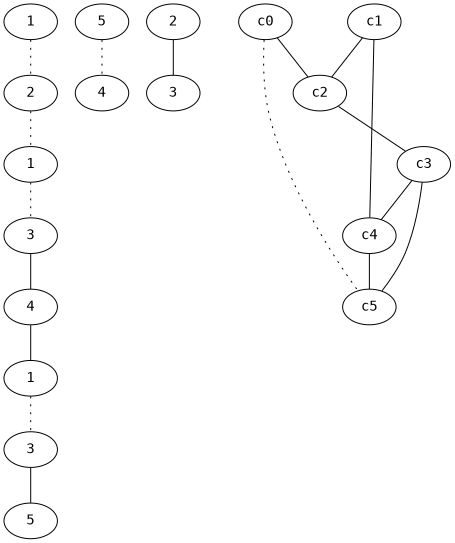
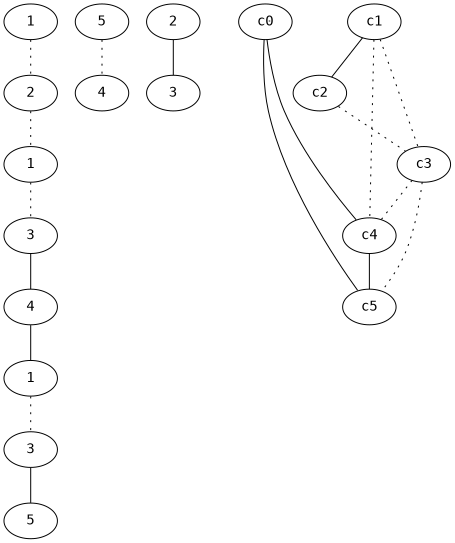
  graph {
    fontname="DejaVu Sans Mono"
    node [fontname="DejaVu Sans Mono"]
    edge [fontname="DejaVu Sans Mono"]
    n1 [label=1]
    n2 [label=2]
    n3 [label=5]
    n4 [label=4]
    n5 [label=2]
    n6 [label=3]
    n7 [label=1]
    n8 [label=3]
    n9 [label=4]
    n10 [label=1]
    n11 [label=3]
    n12 [label=5]
    c0
    c2
    c5
    c1
    c3
    c4
    n1 -- n2 [style=dotted]
    n2 -- n7 [style=dotted]
    n3 -- n4 [style=dotted]
    n5 -- n6
    n7 -- n8 [style=dotted]
    n8 -- n9
    n9 -- n10
    n10 -- n11 [style=dotted]
    n11 -- n12
-   c0 -- c2
-   c0 -- c5 [style=dotted]
-   c2 -- c3
+   c0 -- c4
+   c0 -- c5 [style=solid]
+   c2 -- c3 [style=dotted]
    c1 -- c2 [style=solid]
-   c1 -- c4
-   c3 -- c5
-   c3 -- c4
+   c1 -- c3 [style=dotted]
+   c1 -- c4 [style=dotted]
+   c3 -- c5 [style=dotted]
+   c3 -- c4 [style=dotted]
    c4 -- c5 [style=solid]
  }
